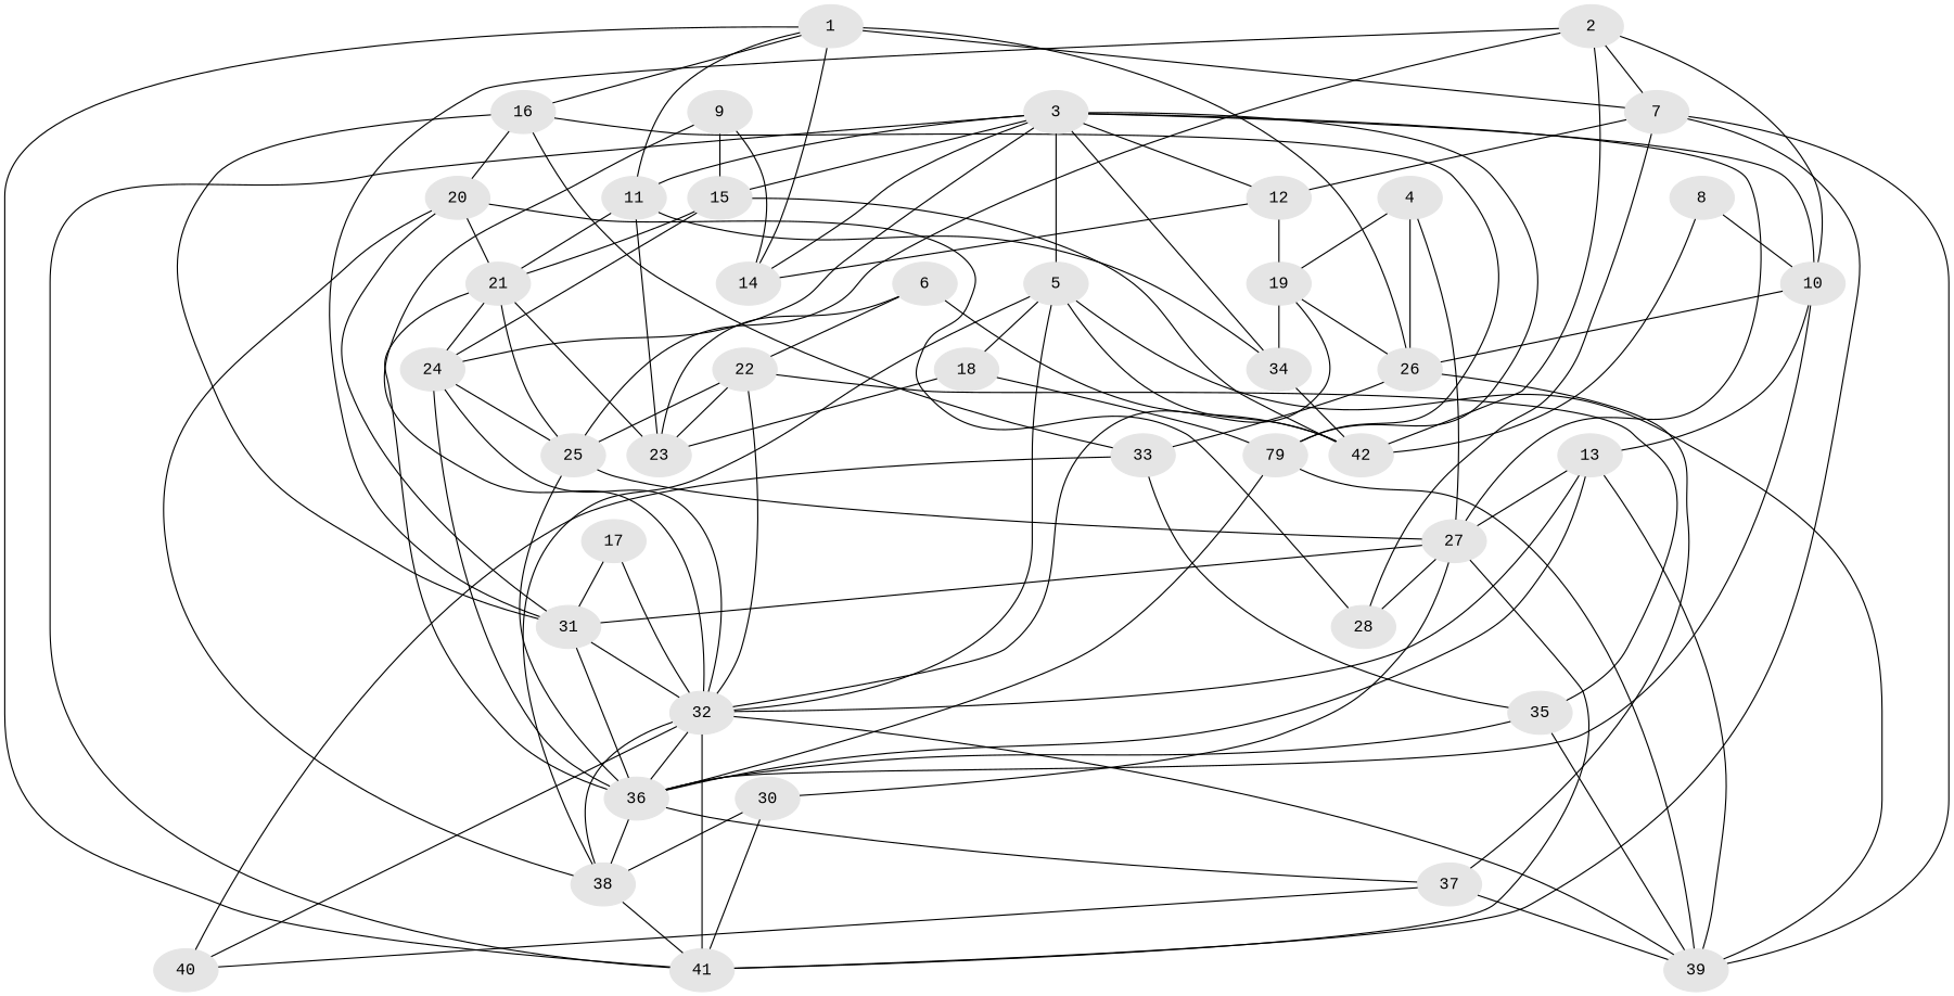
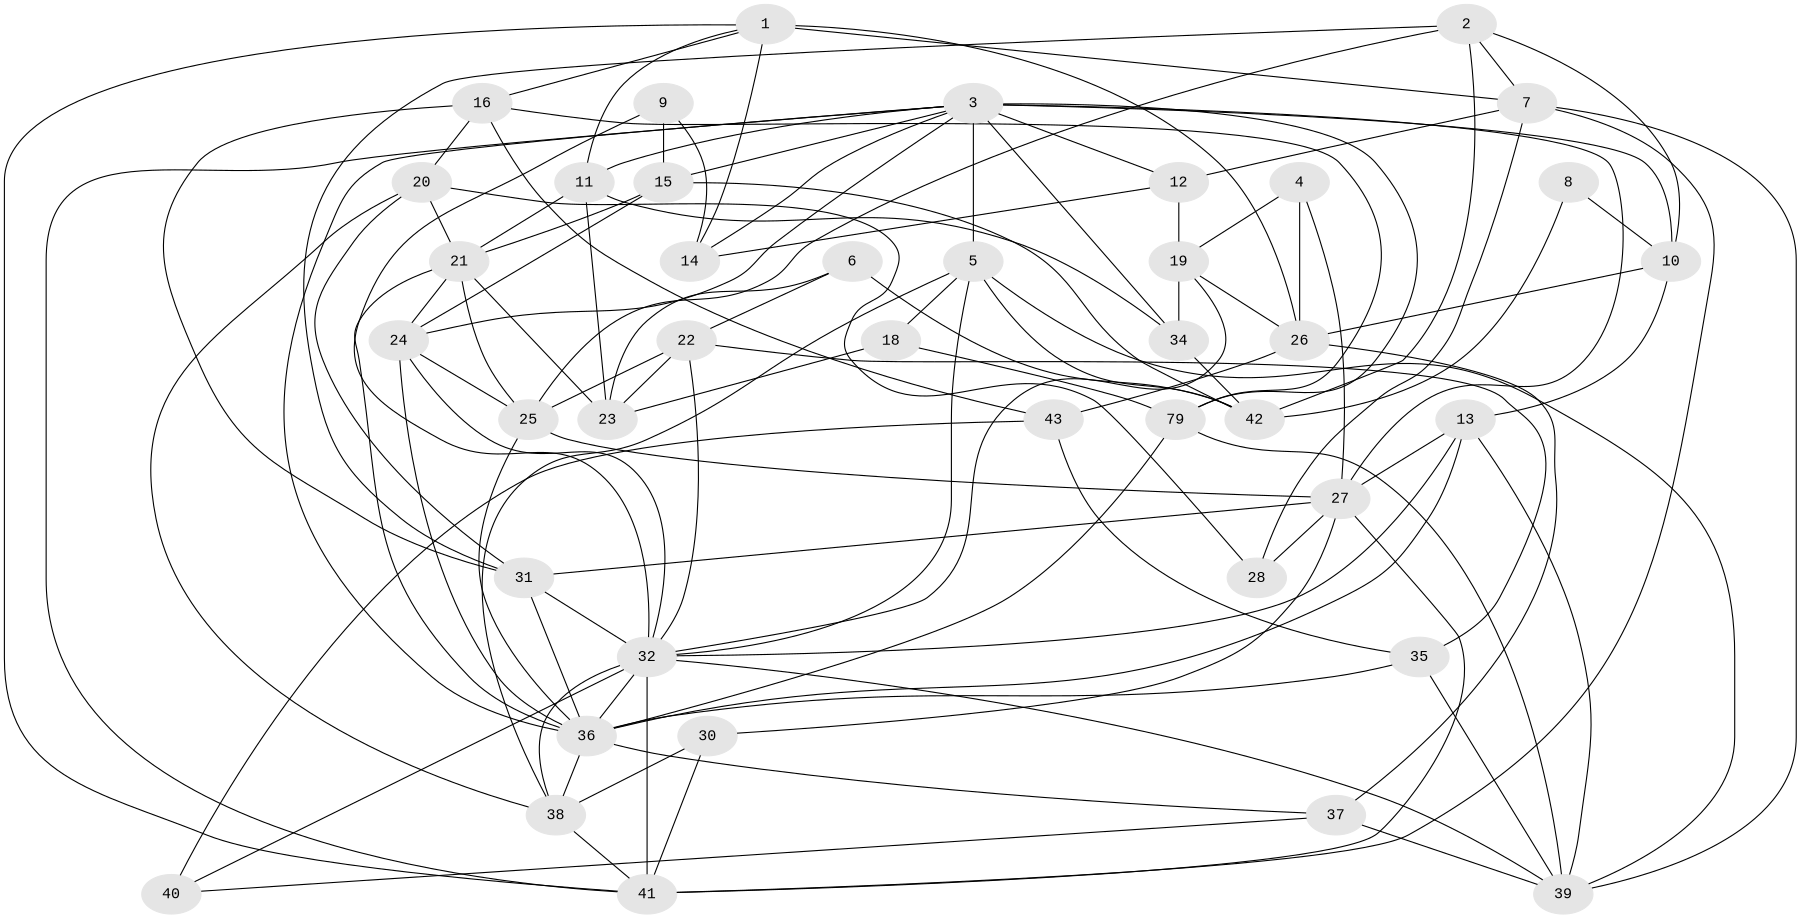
  graph {
    fontname="Liberation Mono"
    node [color=gray90 fontname="Liberation Mono" style=filled]
    edge [fontname="Liberation Mono" weight=1.0]
    1
    7
    11
    14
    16
    26
    41
    12
    39
    28
    34
    23
    21
    31
    n15 [label=79]
    20
-   33
+   33 [label=43]
    37
    2
    10
    25
    42
    13
    27
    36
    32
    3
    5
    15
    24
    18
    38
    19
    30
    4
    40
    6
    22
    35
    8
    9
-   17
    1 -- 7
    1 -- 11
    1 -- 14
    1 -- 16
    1 -- 26 [weight=2.0]
    1 -- 41
    7 -- 41
    7 -- 12
    7 -- 39
    7 -- 28
    11 -- 34 [weight=2.0]
    11 -- 23 [weight=2.0]
    11 -- 21
    16 -- 31
    16 -- n15
    16 -- 20
    16 -- 33
    26 -- 33
    26 -- 37 [weight=2.0]
    12 -- 14
    12 -- 19
    34 -- 42
    21 -- 23
    21 -- 25
    21 -- 36
    21 -- 24
    31 -- 36 [weight=2.0]
    31 -- 32
    n15 -- 39
    n15 -- 36
    20 -- 28
    20 -- 21
    20 -- 31
    20 -- 38
    33 -- 40
    33 -- 35
    37 -- 39
    37 -- 40
    2 -- 7
    2 -- 31
    2 -- 10
    2 -- 25
    2 -- 42
    10 -- 26
    10 -- 13
    25 -- 27
    25 -- 36
    13 -- 39
    13 -- 27
    13 -- 36
    13 -- 32
    27 -- 41
    27 -- 28
    27 -- 31
    27 -- 30
    36 -- 37
    36 -- 38
    32 -- 41
    32 -- 39
    32 -- 36
    32 -- 38
    32 -- 40
    3 -- 11
    3 -- 14
    3 -- 41
    3 -- 12
    3 -- 34
    3 -- n15 [weight=2.0]
    3 -- 10
    3 -- 27
-   10 -- 36
+   3 -- 36
    3 -- 5
    3 -- 15
    3 -- 24
    5 -- 39
    5 -- 42
    5 -- 32
    5 -- 18
    5 -- 38
    15 -- 21
    15 -- 42
    15 -- 24
    24 -- 25
    24 -- 36
    24 -- 32
    18 -- 23
    18 -- n15
    38 -- 41
    19 -- 26
    19 -- 34
    19 -- 32
    30 -- 41
    30 -- 38
    4 -- 26
    4 -- 27
    4 -- 19
    6 -- 23
    6 -- 42
    6 -- 22
    22 -- 23
    22 -- 25
    22 -- 32
    22 -- 35
    35 -- 39
    35 -- 36
    8 -- 10
    8 -- 42
    9 -- 14
    9 -- 32
    9 -- 15
-   17 -- 31
-   17 -- 32
  }
